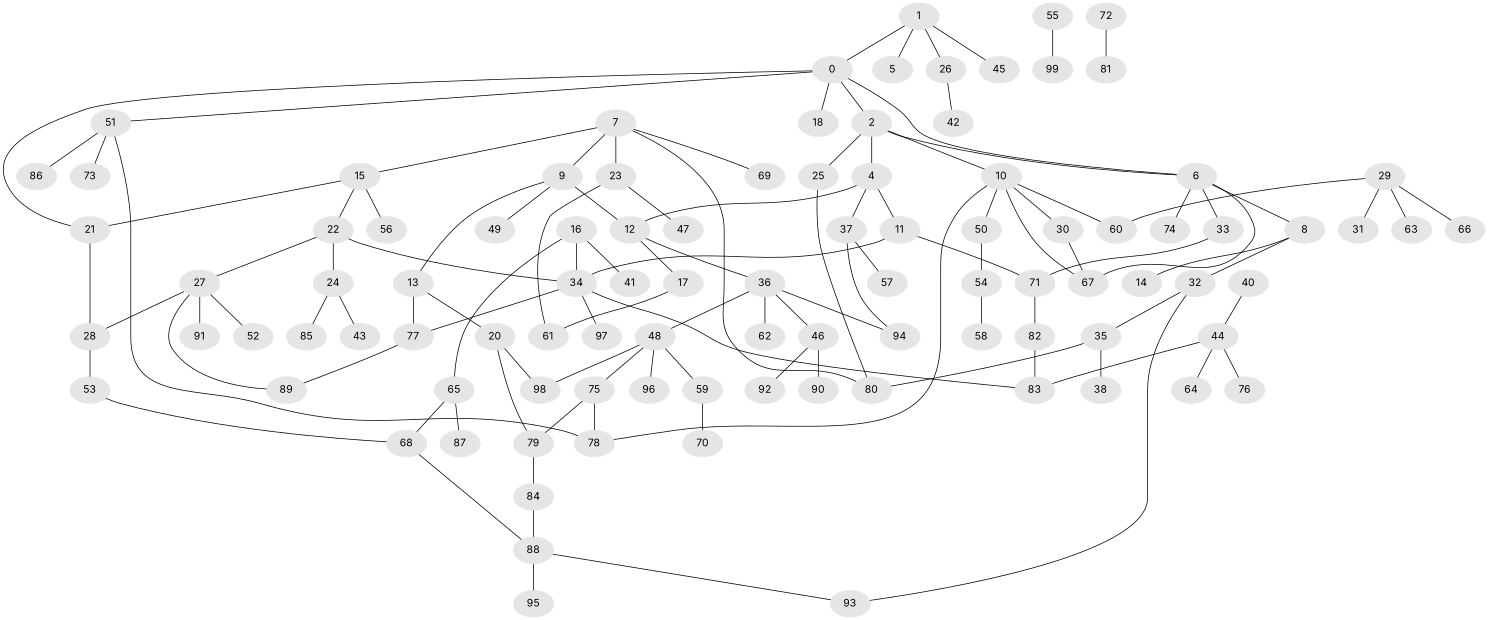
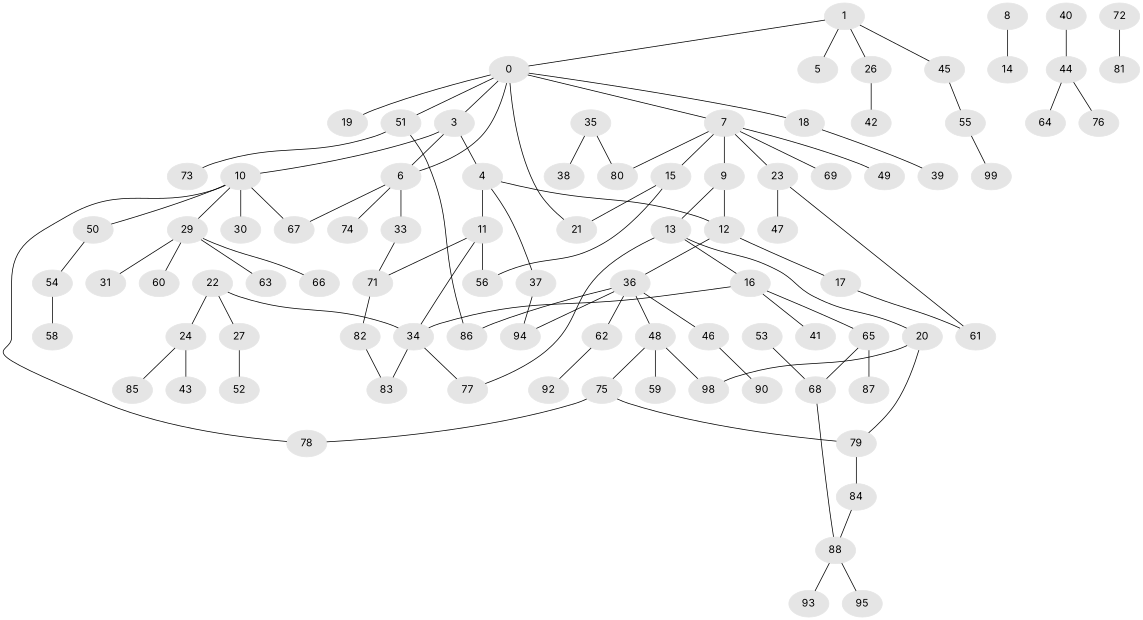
  graph {
    fontname=Inter
    node [color=gray90 fontname=Inter style=filled]
    edge [fontname=Inter]
    n1 [label=0]
    1
    5
    26
    45
-   3 [label=2]
+   3
    6
    7
    18
+   19
    21
    51
    42
    55
    4
    10
-   25
    8
    33
    67
    74
    9
    15
    23
    69
    80
-   28
+   39
    78
    86
    73
    11
    12
    37
    29
    30
    50
    34
    56
    71
    17
    36
    94
-   57
    14
-   32
    13
    49
    22
    61
    47
    35
    93
    16
    20
    77
    31
    60
    63
    66
    54
    83
-   97
    82
    46
    48
    62
    41
    65
    79
    98
-   89
    24
    27
    68
    87
    84
    53
    43
    85
    52
-   91
    38
    90
    59
    75
-   96
    92
    40
    44
    64
    76
    99
-   70
    58
    88
    72
    81
    95
    n1 -- 3
    n1 -- 6
+   n1 -- 7
    n1 -- 18
+   n1 -- 19
    n1 -- 21
    n1 -- 51
    1 -- n1
    1 -- 5
    1 -- 26
    1 -- 45
    26 -- 42
+   45 -- 55
    3 -- 6
    3 -- 4
    3 -- 10
-   3 -- 25
-   6 -- 8
    6 -- 33
    6 -- 67
    6 -- 74
    7 -- 9
    7 -- 15
    7 -- 23
    7 -- 69
    7 -- 80
-   21 -- 28
-   51 -- 78
+   18 -- 39
    51 -- 86
    51 -- 73
    55 -- 99
    4 -- 11
    4 -- 12
    4 -- 37
    10 -- 67
    10 -- 78
-   10 -- 60
+   10 -- 29
    10 -- 30
    10 -- 50
-   25 -- 80
    8 -- 14
-   8 -- 32
    33 -- 71
    9 -- 12
    9 -- 13
-   9 -- 49
+   7 -- 49
    15 -- 21
    15 -- 56
-   15 -- 22
    23 -- 61
    23 -- 47
-   28 -- 53
    11 -- 34
+   11 -- 56
    11 -- 71
    12 -- 17
    12 -- 36
    37 -- 94
-   37 -- 57
    29 -- 31
    29 -- 60
    29 -- 63
    29 -- 66
-   30 -- 67
    50 -- 54
    34 -- 77
    34 -- 83
-   34 -- 97
    71 -- 82
    17 -- 61
+   36 -- 86
    36 -- 94
    36 -- 46
    36 -- 48
    36 -- 62
-   32 -- 35
-   32 -- 93
+   13 -- 16
    13 -- 20
    13 -- 77
    22 -- 34
    22 -- 24
    22 -- 27
    35 -- 80
    35 -- 38
    16 -- 34
    16 -- 41
    16 -- 65
    20 -- 79
    20 -- 98
-   77 -- 89
    54 -- 58
    82 -- 83
    46 -- 90
    48 -- 98
    48 -- 59
    48 -- 75
-   48 -- 96
-   46 -- 92
+   62 -- 92
    65 -- 68
    65 -- 87
    79 -- 84
    24 -- 43
    24 -- 85
-   27 -- 28
-   27 -- 89
    27 -- 52
-   27 -- 91
    68 -- 88
    84 -- 88
    53 -- 68
-   59 -- 70
    75 -- 78
    75 -- 79
    40 -- 44
-   44 -- 83
    44 -- 64
    44 -- 76
    88 -- 93
    88 -- 95
    72 -- 81
  }
